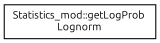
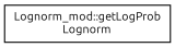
  digraph {
    rankdir=LR
    fontname=Ubuntu
-   n1 [color=black fillcolor=white fontname=Ubuntu fontsize=10 height=0.2 label="Statistics_mod::getLogProb\lLognorm" shape=record style=filled width=0.4]
+   n1 [color=black fillcolor=white fontname=Ubuntu fontsize=10 height=0.2 label="Lognorm_mod::getLogProb\lLognorm" shape=record style=filled width=0.4]
  }
